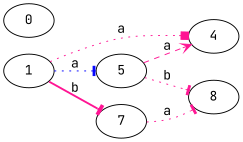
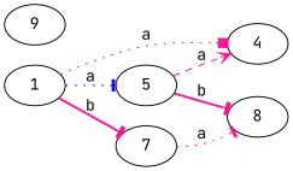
  strict digraph {
    fontname="JetBrains Mono"
    rankdir=LR
    node [fontname="JetBrains Mono"]
    edge [arrowhead=tee color=deeppink fontname="JetBrains Mono" style=dotted]
    n1 [label=5]
    4
    8
-   0
+   0 [label=9]
    1
    7
    n1 -> 4 [arrowhead=vee label=a style=dashed]
-   n1 -> 8 [label=b]
+   n1 -> 8 [label=b style=bold]
    1 -> n1 [color=blue label=a]
    1 -> 4 [arrowhead=box label=a]
    1 -> 7 [label=b style=bold]
    7 -> 8 [label=a]
  }
